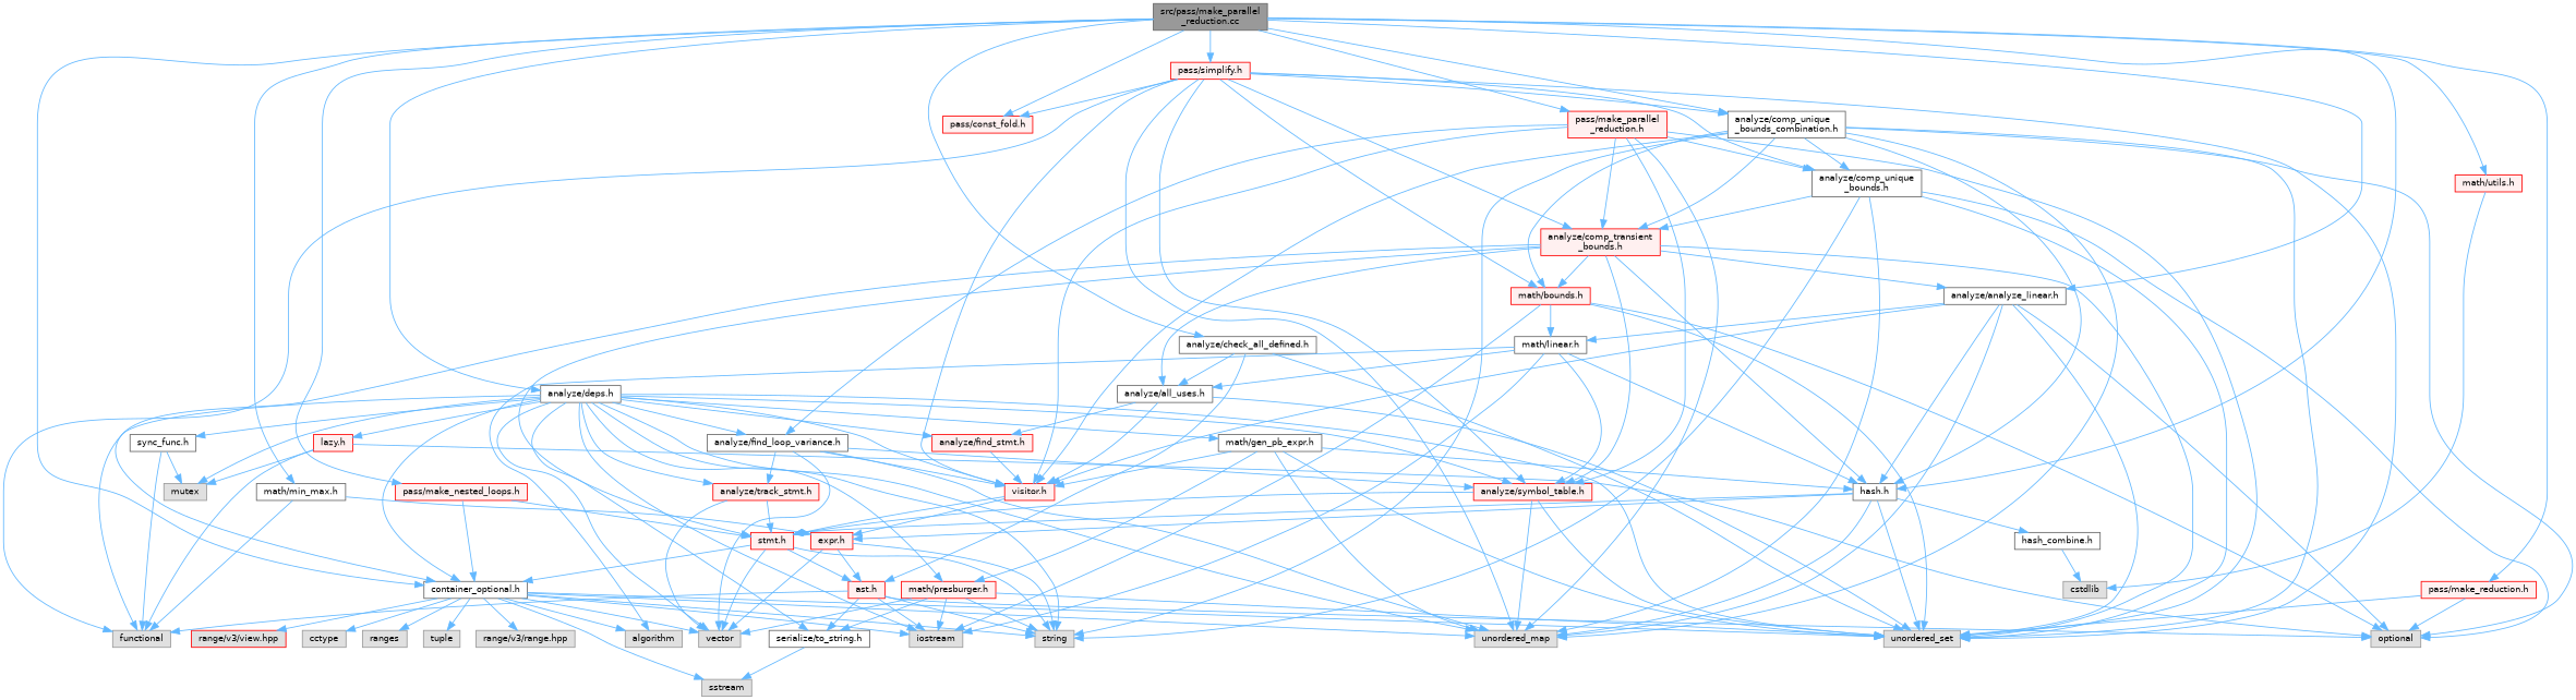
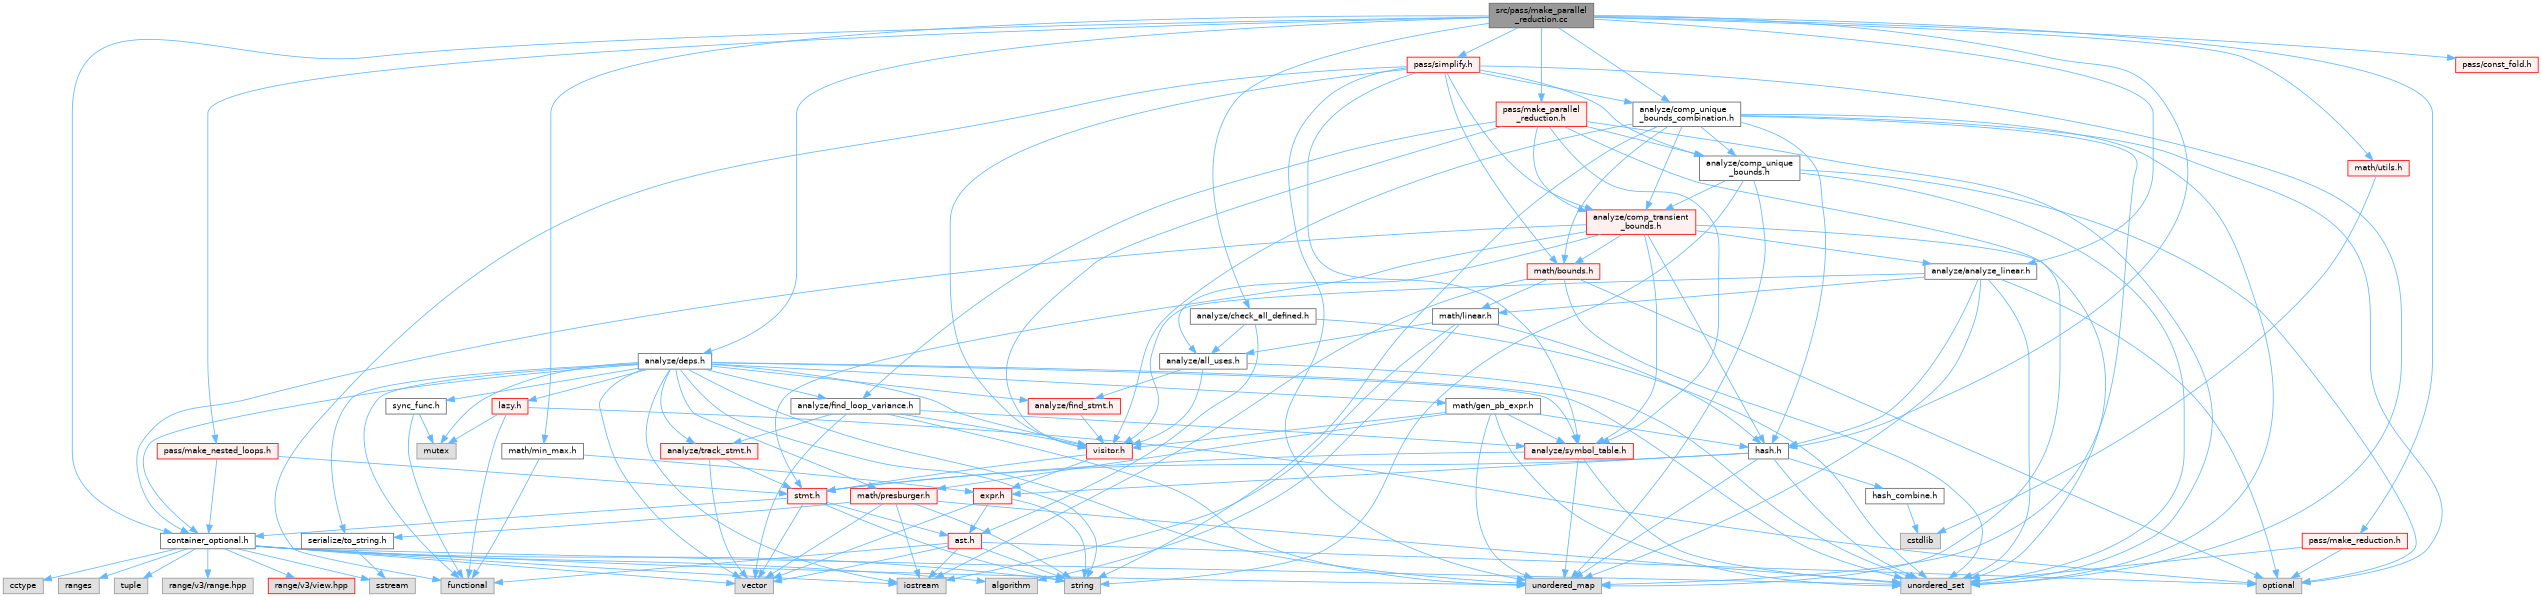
  digraph {
    node [color=red fillcolor="#FFF0F0" fontname=Helvetica fontsize=10 shape=box style=filled]
    edge [color=steelblue1 fontname=Helvetica fontsize=10 labelfontname=Helvetica labelfontsize=10 style=solid]
    n1 [color=gray40 fillcolor=grey60 fontcolor=black height=0.2 label="src/pass/make_parallel\l_reduction.cc" width=0.4]
    n2 [color=grey40 fillcolor=white height=0.2 label="analyze/analyze_linear.h" width=0.4]
    n3 [color=grey40 fillcolor=white height=0.2 label="hash.h" width=0.4]
    n4 [color=grey40 fillcolor=white height=0.2 label="container_optional.h" width=0.4]
    n5 [color=grey40 fillcolor=white height=0.2 label="analyze/check_all_defined.h" width=0.4]
    n6 [color=grey40 fillcolor=white height=0.2 label="analyze/comp_unique\l_bounds_combination.h" width=0.4]
    n7 [color=grey40 fillcolor=white height=0.2 label="analyze/deps.h" width=0.4]
    n8 [color=grey40 fillcolor=white height=0.2 label="math/min_max.h" width=0.4]
    n9 [height=0.2 label="math/utils.h" width=0.4]
    n10 [height=0.2 label="pass/const_fold.h" width=0.4]
    n11 [height=0.2 label="pass/make_nested_loops.h" width=0.4]
    n12 [height=0.2 label="pass/make_parallel\l_reduction.h" width=0.4]
    n13 [height=0.2 label="pass/make_reduction.h" width=0.4]
    n14 [height=0.2 label="pass/simplify.h" width=0.4]
    n15 [color=grey60 fillcolor="#E0E0E0" height=0.2 label=optional width=0.4]
    n16 [color=grey60 fillcolor="#E0E0E0" height=0.2 label=unordered_map width=0.4]
    n17 [color=grey60 fillcolor="#E0E0E0" height=0.2 label=unordered_set width=0.4]
    n18 [color=grey40 fillcolor=white height=0.2 label="math/linear.h" width=0.4]
    n19 [height=0.2 label="visitor.h" width=0.4]
    n20 [height=0.2 label="expr.h" width=0.4]
    n21 [color=grey40 fillcolor=white height=0.2 label="hash_combine.h" width=0.4]
    n22 [height=0.2 label="stmt.h" width=0.4]
    n23 [color=grey60 fillcolor="#E0E0E0" height=0.2 label=string width=0.4]
    n24 [color=grey60 fillcolor="#E0E0E0" height=0.2 label=vector width=0.4]
    n25 [color=grey60 fillcolor="#E0E0E0" height=0.2 label=iostream width=0.4]
    n26 [color=grey60 fillcolor="#E0E0E0" height=0.2 label=sstream width=0.4]
    n27 [color=grey60 fillcolor="#E0E0E0" height=0.2 label=algorithm width=0.4]
    n28 [color=grey60 fillcolor="#E0E0E0" height=0.2 label=cctype width=0.4]
    n29 [color=grey60 fillcolor="#E0E0E0" height=0.2 label=ranges width=0.4]
    n30 [color=grey60 fillcolor="#E0E0E0" height=0.2 label=tuple width=0.4]
    n31 [color=grey60 fillcolor="#E0E0E0" height=0.2 label="range/v3/range.hpp" width=0.4]
    n32 [fillcolor="#E0E0E0" height=0.2 label="range/v3/view.hpp" width=0.4]
    n33 [height=0.2 label="ast.h" width=0.4]
    n34 [color=grey40 fillcolor=white height=0.2 label="analyze/all_uses.h" width=0.4]
    n35 [height=0.2 label="analyze/comp_transient\l_bounds.h" width=0.4]
    n36 [height=0.2 label="math/bounds.h" width=0.4]
    n37 [color=grey40 fillcolor=white height=0.2 label="analyze/comp_unique\l_bounds.h" width=0.4]
    n38 [color=grey60 fillcolor="#E0E0E0" height=0.2 label=functional width=0.4]
    n39 [color=grey40 fillcolor=white height=0.2 label="serialize/to_string.h" width=0.4]
    n40 [height=0.2 label="analyze/find_stmt.h" width=0.4]
    n41 [height=0.2 label="analyze/symbol_table.h" width=0.4]
    n42 [color=grey60 fillcolor="#E0E0E0" height=0.2 label=mutex width=0.4]
    n43 [color=grey40 fillcolor=white height=0.2 label="analyze/find_loop_variance.h" width=0.4]
    n44 [height=0.2 label="analyze/track_stmt.h" width=0.4]
    n45 [height=0.2 label="lazy.h" width=0.4]
    n46 [color=grey40 fillcolor=white height=0.2 label="math/gen_pb_expr.h" width=0.4]
    n47 [height=0.2 label="math/presburger.h" width=0.4]
    n48 [color=grey40 fillcolor=white height=0.2 label="sync_func.h" width=0.4]
    n49 [color=grey60 fillcolor="#E0E0E0" height=0.2 label=cstdlib width=0.4]
    n1 -> n2
    n1 -> n3
    n1 -> n4
    n1 -> n5
    n1 -> n6
    n1 -> n7
    n1 -> n8
    n1 -> n9
    n1 -> n10
    n1 -> n11
    n1 -> n12
    n1 -> n13
    n1 -> n14
    n2 -> n3
    n2 -> n15
    n2 -> n16
    n2 -> n17
    n2 -> n18
    n2 -> n19
    n3 -> n16
    n3 -> n17
    n3 -> n20
    n3 -> n21
    n3 -> n22
    n4 -> n16
    n4 -> n17
    n4 -> n23
    n4 -> n24
    n4 -> n25
    n4 -> n26
    n4 -> n27
    n4 -> n28
    n4 -> n29
    n4 -> n30
    n4 -> n31
    n4 -> n32
    n5 -> n17
    n5 -> n33
    n5 -> n34
    n6 -> n3
    n6 -> n15
    n6 -> n16
    n6 -> n17
    n6 -> n19
    n6 -> n23
    n6 -> n35
    n6 -> n36
    n6 -> n37
    n7 -> n4
    n7 -> n16
    n7 -> n17
    n7 -> n19
    n7 -> n23
    n7 -> n24
    n7 -> n25
    n7 -> n38
    n7 -> n39
    n7 -> n40
    n7 -> n41
    n7 -> n42
    n7 -> n43
    n7 -> n44
    n7 -> n45
    n7 -> n46
    n7 -> n47
    n7 -> n48
    n8 -> n20
    n8 -> n38
    n9 -> n49
    n11 -> n4
    n11 -> n22
    n12 -> n16
    n12 -> n17
    n12 -> n19
    n12 -> n35
    n12 -> n37
    n12 -> n41
    n12 -> n43
    n13 -> n15
    n13 -> n17
    n14 -> n6
-   n14 -> n10
    n14 -> n16
    n14 -> n17
    n14 -> n19
    n14 -> n35
    n14 -> n36
    n14 -> n37
    n14 -> n38
    n14 -> n41
    n18 -> n3
    n18 -> n25
    n18 -> n27
    n18 -> n34
    n19 -> n20
    n19 -> n22
    n20 -> n23
    n20 -> n24
    n20 -> n33
    n21 -> n49
    n22 -> n4
    n22 -> n23
    n22 -> n24
    n22 -> n33
    n33 -> n15
    n33 -> n23
    n33 -> n25
    n33 -> n38
-   n33 -> n39
+   n33 -> n24
    n34 -> n17
    n34 -> n19
    n34 -> n40
    n35 -> n2
    n35 -> n3
    n35 -> n4
    n35 -> n17
    n35 -> n22
    n35 -> n34
    n35 -> n36
    n35 -> n41
    n36 -> n15
    n36 -> n17
    n36 -> n18
    n36 -> n25
    n37 -> n15
    n37 -> n16
    n37 -> n17
    n37 -> n23
    n37 -> n35
    n39 -> n26
    n40 -> n19
    n41 -> n16
    n41 -> n17
    n41 -> n22
    n43 -> n16
    n43 -> n19
    n43 -> n24
    n43 -> n41
    n43 -> n44
    n44 -> n22
    n44 -> n24
    n45 -> n15
    n45 -> n38
    n45 -> n42
    n46 -> n3
    n46 -> n16
    n46 -> n17
    n46 -> n19
-   n18 -> n41
+   n46 -> n41
    n46 -> n47
    n47 -> n17
    n47 -> n23
    n47 -> n24
    n47 -> n25
    n47 -> n39
    n48 -> n38
    n48 -> n42
  }
